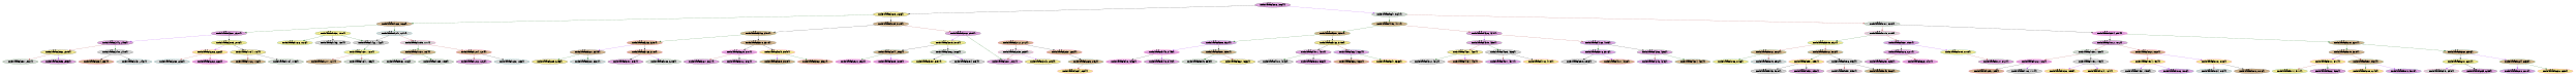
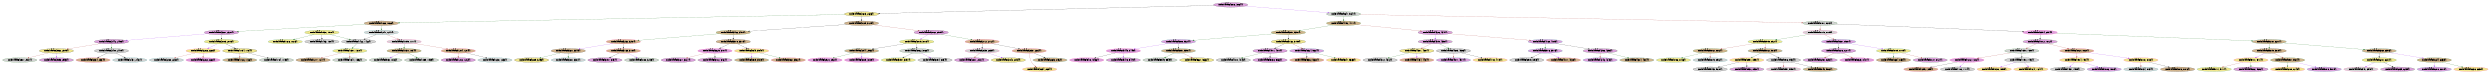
  digraph {
    node [color=black fillcolor=plum style=filled]
    edge [color=black]
    n1 [label="Node{data=[3816, 3864]}"]
    n2 [fillcolor=khaki label="Node{data=[2613, 2626]}"]
    n3 [color=darkgreen fillcolor=lightgrey label="Node{data=[5647, 5647]}"]
    n4 [fillcolor=tan label="Node{data=[1666, 1666]}"]
    n5 [fillcolor=tan label="Node{data=[3129, 3129]}"]
    n6 [color=darkgreen fillcolor=tan label="Node{data=[4752, 4777]}"]
    n7 [color=darkgreen fillcolor=lightgrey label="Node{data=[8181, 8213]}"]
    n8 [color=teal fillcolor=lightgrey label="Node{data=[1241, 1241]}"]
    n9 [label="Node{data=[2327, 2327]}"]
    n10 [label="Node{data=[2882, 2909]}"]
    n11 [color=darkgreen fillcolor=tan label="Node{data=[3466, 3481]}"]
    n12 [color=deeppink fillcolor=lightgrey label="Node{data=[1095, 1177]}"]
    n13 [fillcolor=lightgrey label="Node{data=[1422, 1422]}"]
    n14 [color=darkgreen fillcolor=khaki label="Node{data=[2005, 2005]}"]
    n15 [label="Node{data=[2442, 2455]}"]
    n16 [color=darkgreen fillcolor=tan label="Node{data=[1030, 1054]}"]
    n17 [color=deeppink fillcolor=tan label="Node{data=[1204, 1204]}"]
    n18 [color=teal fillcolor=khaki label="Node{data=[1307, 1310]}"]
    n19 [color=darkgreen fillcolor=lightgrey label="Node{data=[983, 1006]}"]
    n20 [color=darkgreen fillcolor=lightgrey label="Node{data=[1059, 1059]}"]
    n21 [label="Node{data=[1202, 1202]}"]
    n22 [color=teal fillcolor=lightgrey label="Node{data=[1238, 1238]}"]
    n23 [fillcolor=tan label="Node{data=[1277, 1277]}"]
    n24 [color=darkgreen fillcolor=lightgrey label="Node{data=[1341, 1352]}"]
    n25 [color=darkgreen fillcolor=khaki label="Node{data=[1530, 1578]}"]
    n26 [fillcolor=lightgrey label="Node{data=[1463, 1504]}"]
    n27 [color=teal fillcolor=khaki label="Node{data=[1616, 1616]}"]
    n28 [fillcolor=khaki label="Node{data=[1754, 1754]}"]
    n29 [color=deeppink fillcolor=khaki label="Node{data=[2266, 2266]}"]
    n30 [fillcolor=lightgrey label="Node{data=[2400, 2400]}"]
    n31 [fillcolor=khaki label="Node{data=[2532, 2575]}"]
    n32 [color=teal fillcolor=tan label="Node{data=[1726, 1726]}"]
    n33 [color=darkgreen fillcolor=lightgrey label="Node{data=[1784, 1785]}"]
    n34 [color=teal fillcolor=lightgrey label="Node{data=[2238, 2238]}"]
    n35 [color=deeppink label="Node{data=[2268, 2268]}"]
    n36 [color=deeppink fillcolor=tan label="Node{data=[2334, 2334]}"]
    n37 [color=teal fillcolor=lightgrey label="Node{data=[2431, 2431]}"]
    n38 [color=darkgreen fillcolor=lightgrey label="Node{data=[2507, 2507]}"]
    n39 [color=darkgreen label="Node{data=[2593, 2593]}"]
    n40 [color=deeppink fillcolor=tan label="Node{data=[2772, 2772]}"]
    n41 [color=darkgreen fillcolor=khaki label="Node{data=[3015, 3015]}"]
    n42 [color=deeppink fillcolor=tan label="Node{data=[3232, 3257]}"]
    n43 [fillcolor=tan label="Node{data=[3578, 3578]}"]
    n44 [color=deeppink fillcolor=tan label="Node{data=[2657, 2664]}"]
    n45 [color=deeppink fillcolor=lightgrey label="Node{data=[2835, 2835]}"]
    n46 [color=teal fillcolor=tan label="Node{data=[2944, 2952]}"]
    n47 [color=darkgreen fillcolor=lightgrey label="Node{data=[3062, 3066]}"]
    n48 [color=deeppink fillcolor=khaki label="Node{data=[2634, 2634]}"]
    n49 [color=teal fillcolor=tan label="Node{data=[2685, 2752]}"]
    n50 [label="Node{data=[2801, 2801]}"]
    n51 [fillcolor=khaki label="Node{data=[2842, 2854]}"]
    n52 [color=deeppink label="Node{data=[2920, 2920]}"]
    n53 [color=deeppink label="Node{data=[3009, 3009]}"]
    n54 [fillcolor=lightgrey label="Node{data=[3054, 3054]}"]
    n55 [color=teal fillcolor=khaki label="Node{data=[3097, 3097]}"]
    n56 [color=deeppink fillcolor=tan label="Node{data=[3165, 3180]}"]
    n57 [fillcolor=tan label="Node{data=[3321, 3348]}"]
    n58 [color=deeppink fillcolor=khaki label="Node{data=[3549, 3549]}"]
    n59 [color=deeppink label="Node{data=[3629, 3707]}"]
    n60 [label="Node{data=[3157, 3157]}"]
    n61 [color=darkgreen fillcolor=lightgrey label="Node{data=[3188, 3205]}"]
    n62 [fillcolor=khaki label="Node{data=[3289, 3293]}"]
    n63 [color=teal fillcolor=lightgrey label="Node{data=[3381, 3381]}"]
    n64 [color=teal fillcolor=tan label="Node{data=[3519, 3519]}"]
    n65 [color=deeppink fillcolor=tan label="Node{data=[3561, 3561]}"]
    n66 [label="Node{data=[3617, 3617]}"]
    n67 [color=darkgreen label="Node{data=[3761, 3761]}"]
    n68 [label="Node{data=[4326, 4341]}"]
    n69 [color=darkgreen fillcolor=tan label="Node{data=[5391, 5391]}"]
    n70 [color=deeppink label="Node{data=[6994, 6994]}"]
    n71 [color=deeppink fillcolor=lightgrey label="Node{data=[8775, 8775]}"]
    n72 [color=teal label="Node{data=[4168, 4185]}"]
    n73 [color=darkgreen label="Node{data=[4519, 4550]}"]
    n74 [fillcolor=khaki label="Node{data=[5132, 5199]}"]
    n75 [color=teal label="Node{data=[5508, 5524]}"]
    n76 [color=teal label="Node{data=[3976, 3976]}"]
    n77 [color=darkgreen label="Node{data=[4256, 4256]}"]
    n78 [fillcolor=khaki label="Node{data=[4387, 4387]}"]
    n79 [fillcolor=lightgrey label="Node{data=[4605, 4656]}"]
    n80 [fillcolor=lightgrey label="Node{data=[3915, 3915]}"]
    n81 [color=deeppink fillcolor=tan label="Node{data=[4017, 4038]}"]
    n82 [color=teal label="Node{data=[4246, 4246]}"]
    n83 [color=teal fillcolor=tan label="Node{data=[4304, 4304]}"]
    n84 [fillcolor=lightgrey label="Node{data=[4372, 4372]}"]
    n85 [color=deeppink fillcolor=tan label="Node{data=[4434, 4434]}"]
    n86 [color=teal label="Node{data=[4577, 4577]}"]
    n87 [color=deeppink fillcolor=khaki label="Node{data=[4708, 4719]}"]
    n88 [label="Node{data=[4911, 4970]}"]
    n89 [color=teal label="Node{data=[5324, 5324]}"]
    n90 [color=deeppink label="Node{data=[5445, 5445]}"]
    n91 [color=teal fillcolor=tan label="Node{data=[5591, 5591]}"]
    n92 [fillcolor=lightgrey label="Node{data=[4810, 4843]}"]
    n93 [label="Node{data=[5038, 5068]}"]
    n94 [color=deeppink fillcolor=tan label="Node{data=[5302, 5320]}"]
    n95 [color=deeppink fillcolor=khaki label="Node{data=[5347, 5365]}"]
    n96 [color=deeppink label="Node{data=[5418, 5436]}"]
    n97 [color=darkgreen label="Node{data=[5473, 5479]}"]
    n98 [color=darkgreen fillcolor=lightgrey label="Node{data=[5549, 5549]}"]
    n99 [fillcolor=khaki label="Node{data=[5627, 5632]}"]
    n100 [color=teal fillcolor=tan label="Node{data=[6180, 6201]}"]
    n101 [color=darkgreen label="Node{data=[7872, 7872]}"]
    n102 [color=teal label="Node{data=[8587, 8587]}"]
    n103 [color=teal fillcolor=khaki label="Node{data=[8905, 8921]}"]
    n104 [fillcolor=tan label="Node{data=[5819, 5819]}"]
    n105 [color=teal fillcolor=tan label="Node{data=[6560, 6596]}"]
    n106 [color=darkgreen fillcolor=lightgrey label="Node{data=[7590, 7590]}"]
    n107 [color=deeppink fillcolor=tan label="Node{data=[8020, 8020]}"]
    n108 [color=deeppink fillcolor=khaki label="Node{data=[5701, 5714]}"]
    n109 [color=darkgreen fillcolor=tan label="Node{data=[5907, 5924]}"]
    n110 [color=darkgreen fillcolor=khaki label="Node{data=[6281, 6281]}"]
    n111 [color=darkgreen fillcolor=tan label="Node{data=[6644, 6658]}"]
    n112 [label="Node{data=[5682, 5682]}"]
    n113 [color=teal fillcolor=khaki label="Node{data=[5717, 5717]}"]
    n114 [color=teal label="Node{data=[5878, 5878]}"]
    n115 [color=deeppink fillcolor=khaki label="Node{data=[6108, 6143]}"]
    n116 [color=darkgreen label="Node{data=[6235, 6235]}"]
    n117 [color=deeppink fillcolor=lightgrey label="Node{data=[6540, 6540]}"]
    n118 [color=deeppink fillcolor=khaki label="Node{data=[6638, 6638]}"]
    n119 [color=teal label="Node{data=[6810, 6810]}"]
    n120 [color=deeppink label="Node{data=[7202, 7202]}"]
    n121 [fillcolor=lightgrey label="Node{data=[7790, 7790]}"]
    n122 [color=deeppink fillcolor=khaki label="Node{data=[7904, 7904]}"]
    n123 [color=deeppink fillcolor=khaki label="Node{data=[8108, 8108]}"]
    n124 [fillcolor=lightgrey label="Node{data=[7102, 7114]}"]
    n125 [color=deeppink fillcolor=tan label="Node{data=[7295, 7295]}"]
    n126 [color=deeppink fillcolor=khaki label="Node{data=[7647, 7647]}"]
    n127 [color=deeppink fillcolor=khaki label="Node{data=[7830, 7859]}"]
    n128 [color=teal label="Node{data=[7886, 7886]}"]
    n129 [fillcolor=lightgrey label="Node{data=[7937, 7995]}"]
    n130 [fillcolor=tan label="Node{data=[8076, 8076]}"]
    n131 [color=teal fillcolor=lightgrey label="Node{data=[8134, 8134]}"]
    n132 [label="Node{data=[8276, 8277]}"]
    n133 [color=teal fillcolor=khaki label="Node{data=[8709, 8709]}"]
    n134 [color=darkgreen fillcolor=tan label="Node{data=[8802, 8802]}"]
    n135 [color=teal fillcolor=tan label="Node{data=[9802, 9813]}"]
    n136 [color=darkgreen label="Node{data=[8250, 8250]}"]
    n137 [color=deeppink label="Node{data=[8323, 8407]}"]
+   n138 [fillcolor=tan label="Node{data=[8634, 8694]}"]
    n139 [color=darkgreen label="Node{data=[8727, 8727]}"]
    n140 [color=teal fillcolor=khaki label="Node{data=[8786, 8786]}"]
    n141 [color=teal fillcolor=lightgrey label="Node{data=[8875, 8902]}"]
    n142 [color=deeppink fillcolor=khaki label="Node{data=[8991, 8991]}"]
    n143 [fillcolor=lightgrey label="Node{data=[9916, 9934]}"]
    n144 [color=darkgreen label="Node{data=[8930, 8930]}"]
    n145 [fillcolor=lightgrey label="Node{data=[9483, 9618]}"]
    n146 [color=teal fillcolor=tan label="Node{data=[9849, 9868]}"]
    n147 [color=deeppink fillcolor=lightgrey label="Node{data=[9957, 9957]}"]
    n1 -> n2
    n1 -> n3 [color=purple]
    n2 -> n4 [color=darkgreen]
    n2 -> n5
    n3 -> n6 [color=darkgreen]
    n3 -> n7 [color=brown]
    n4 -> n8 [color=darkgreen]
    n4 -> n9 [color=darkgreen]
    n5 -> n10 [color=brown]
    n5 -> n11
    n6 -> n68 [color=brown]
    n6 -> n69 [color=darkgreen]
    n7 -> n70
    n7 -> n71 [color=brown]
    n8 -> n12 [color=brown]
    n8 -> n13
    n9 -> n14
    n9 -> n15 [color=purple]
-   n10 -> n50 [color=darkgreen]
+   n10 -> n40 [color=darkgreen]
    n10 -> n41 [color=purple]
    n11 -> n42 [color=darkgreen]
    n11 -> n43
    n12 -> n16 [color=darkgreen]
    n12 -> n17 [color=brown]
    n13 -> n18 [color=darkgreen]
    n14 -> n28
    n14 -> n29 [color=purple]
    n15 -> n30 [color=darkgreen]
    n15 -> n31 [color=brown]
    n16 -> n19 [color=purple]
    n16 -> n20 [color=darkgreen]
    n17 -> n21 [color=brown]
    n17 -> n22
    n18 -> n23 [color=brown]
    n18 -> n24 [color=brown]
    n25 -> n13 [color=darkgreen]
    n25 -> n26
    n25 -> n27 [color=darkgreen]
    n28 -> n32 [color=brown]
    n28 -> n33
    n29 -> n34 [color=brown]
    n29 -> n35 [color=brown]
    n30 -> n36
    n30 -> n37
    n31 -> n38 [color=brown]
    n31 -> n39 [color=purple]
    n40 -> n44
    n40 -> n45
    n41 -> n46
    n41 -> n47
    n42 -> n56
    n42 -> n57 [color=purple]
    n43 -> n58
    n43 -> n59
-   n49 -> n48 [color=brown]
+   n44 -> n48 [color=brown]
    n44 -> n49
    n45 -> n50 [color=brown]
    n45 -> n51 [color=purple]
    n46 -> n52 [color=darkgreen]
    n46 -> n53 [color=purple]
    n47 -> n54 [color=purple]
    n47 -> n55
    n56 -> n60
    n56 -> n61 [color=purple]
    n57 -> n62 [color=darkgreen]
    n57 -> n63 [color=darkgreen]
    n58 -> n64 [color=purple]
    n58 -> n65 [color=darkgreen]
    n59 -> n66 [color=brown]
    n59 -> n67
    n68 -> n72 [color=brown]
    n68 -> n73 [color=purple]
    n69 -> n74
    n69 -> n75 [color=darkgreen]
    n70 -> n100 [color=darkgreen]
    n70 -> n101
    n71 -> n102 [color=brown]
    n71 -> n103 [color=darkgreen]
    n72 -> n76 [color=darkgreen]
    n72 -> n77
    n73 -> n78 [color=brown]
    n73 -> n79 [color=darkgreen]
    n74 -> n88
    n74 -> n89 [color=brown]
    n75 -> n90 [color=purple]
    n75 -> n91
    n76 -> n80
    n76 -> n81 [color=purple]
    n77 -> n82 [color=brown]
    n77 -> n83 [color=darkgreen]
    n78 -> n84 [color=darkgreen]
    n78 -> n85 [color=purple]
    n79 -> n86 [color=brown]
    n79 -> n87
    n88 -> n92 [color=darkgreen]
    n88 -> n93
    n89 -> n94
    n89 -> n95 [color=darkgreen]
    n90 -> n96
    n90 -> n97 [color=purple]
    n91 -> n98 [color=darkgreen]
    n91 -> n99 [color=brown]
    n100 -> n104 [color=darkgreen]
    n100 -> n105 [color=darkgreen]
    n101 -> n106 [color=brown]
    n101 -> n107 [color=brown]
    n102 -> n132
    n102 -> n133 [color=purple]
    n103 -> n134 [color=brown]
    n103 -> n135 [color=brown]
    n104 -> n108 [color=purple]
    n104 -> n109 [color=brown]
    n105 -> n110
    n105 -> n111 [color=purple]
    n106 -> n120 [color=brown]
    n106 -> n121
    n107 -> n122 [color=brown]
    n107 -> n123 [color=purple]
    n108 -> n112 [color=darkgreen]
    n108 -> n113 [color=brown]
    n109 -> n114 [color=purple]
    n109 -> n115 [color=darkgreen]
    n110 -> n116
    n110 -> n117 [color=purple]
    n111 -> n118 [color=darkgreen]
    n111 -> n119 [color=purple]
    n120 -> n124 [color=purple]
    n120 -> n125
    n121 -> n126 [color=purple]
    n121 -> n127 [color=purple]
    n122 -> n128 [color=purple]
    n122 -> n129 [color=purple]
    n123 -> n130
    n123 -> n131 [color=brown]
    n132 -> n136 [color=brown]
    n132 -> n137 [color=brown]
+   n133 -> n138 [color=darkgreen]
    n133 -> n139 [color=brown]
    n134 -> n140 [color=darkgreen]
    n134 -> n141 [color=brown]
    n135 -> n142 [color=darkgreen]
    n135 -> n143
    n142 -> n144
    n142 -> n145
    n143 -> n146
    n143 -> n147 [color=brown]
  }
